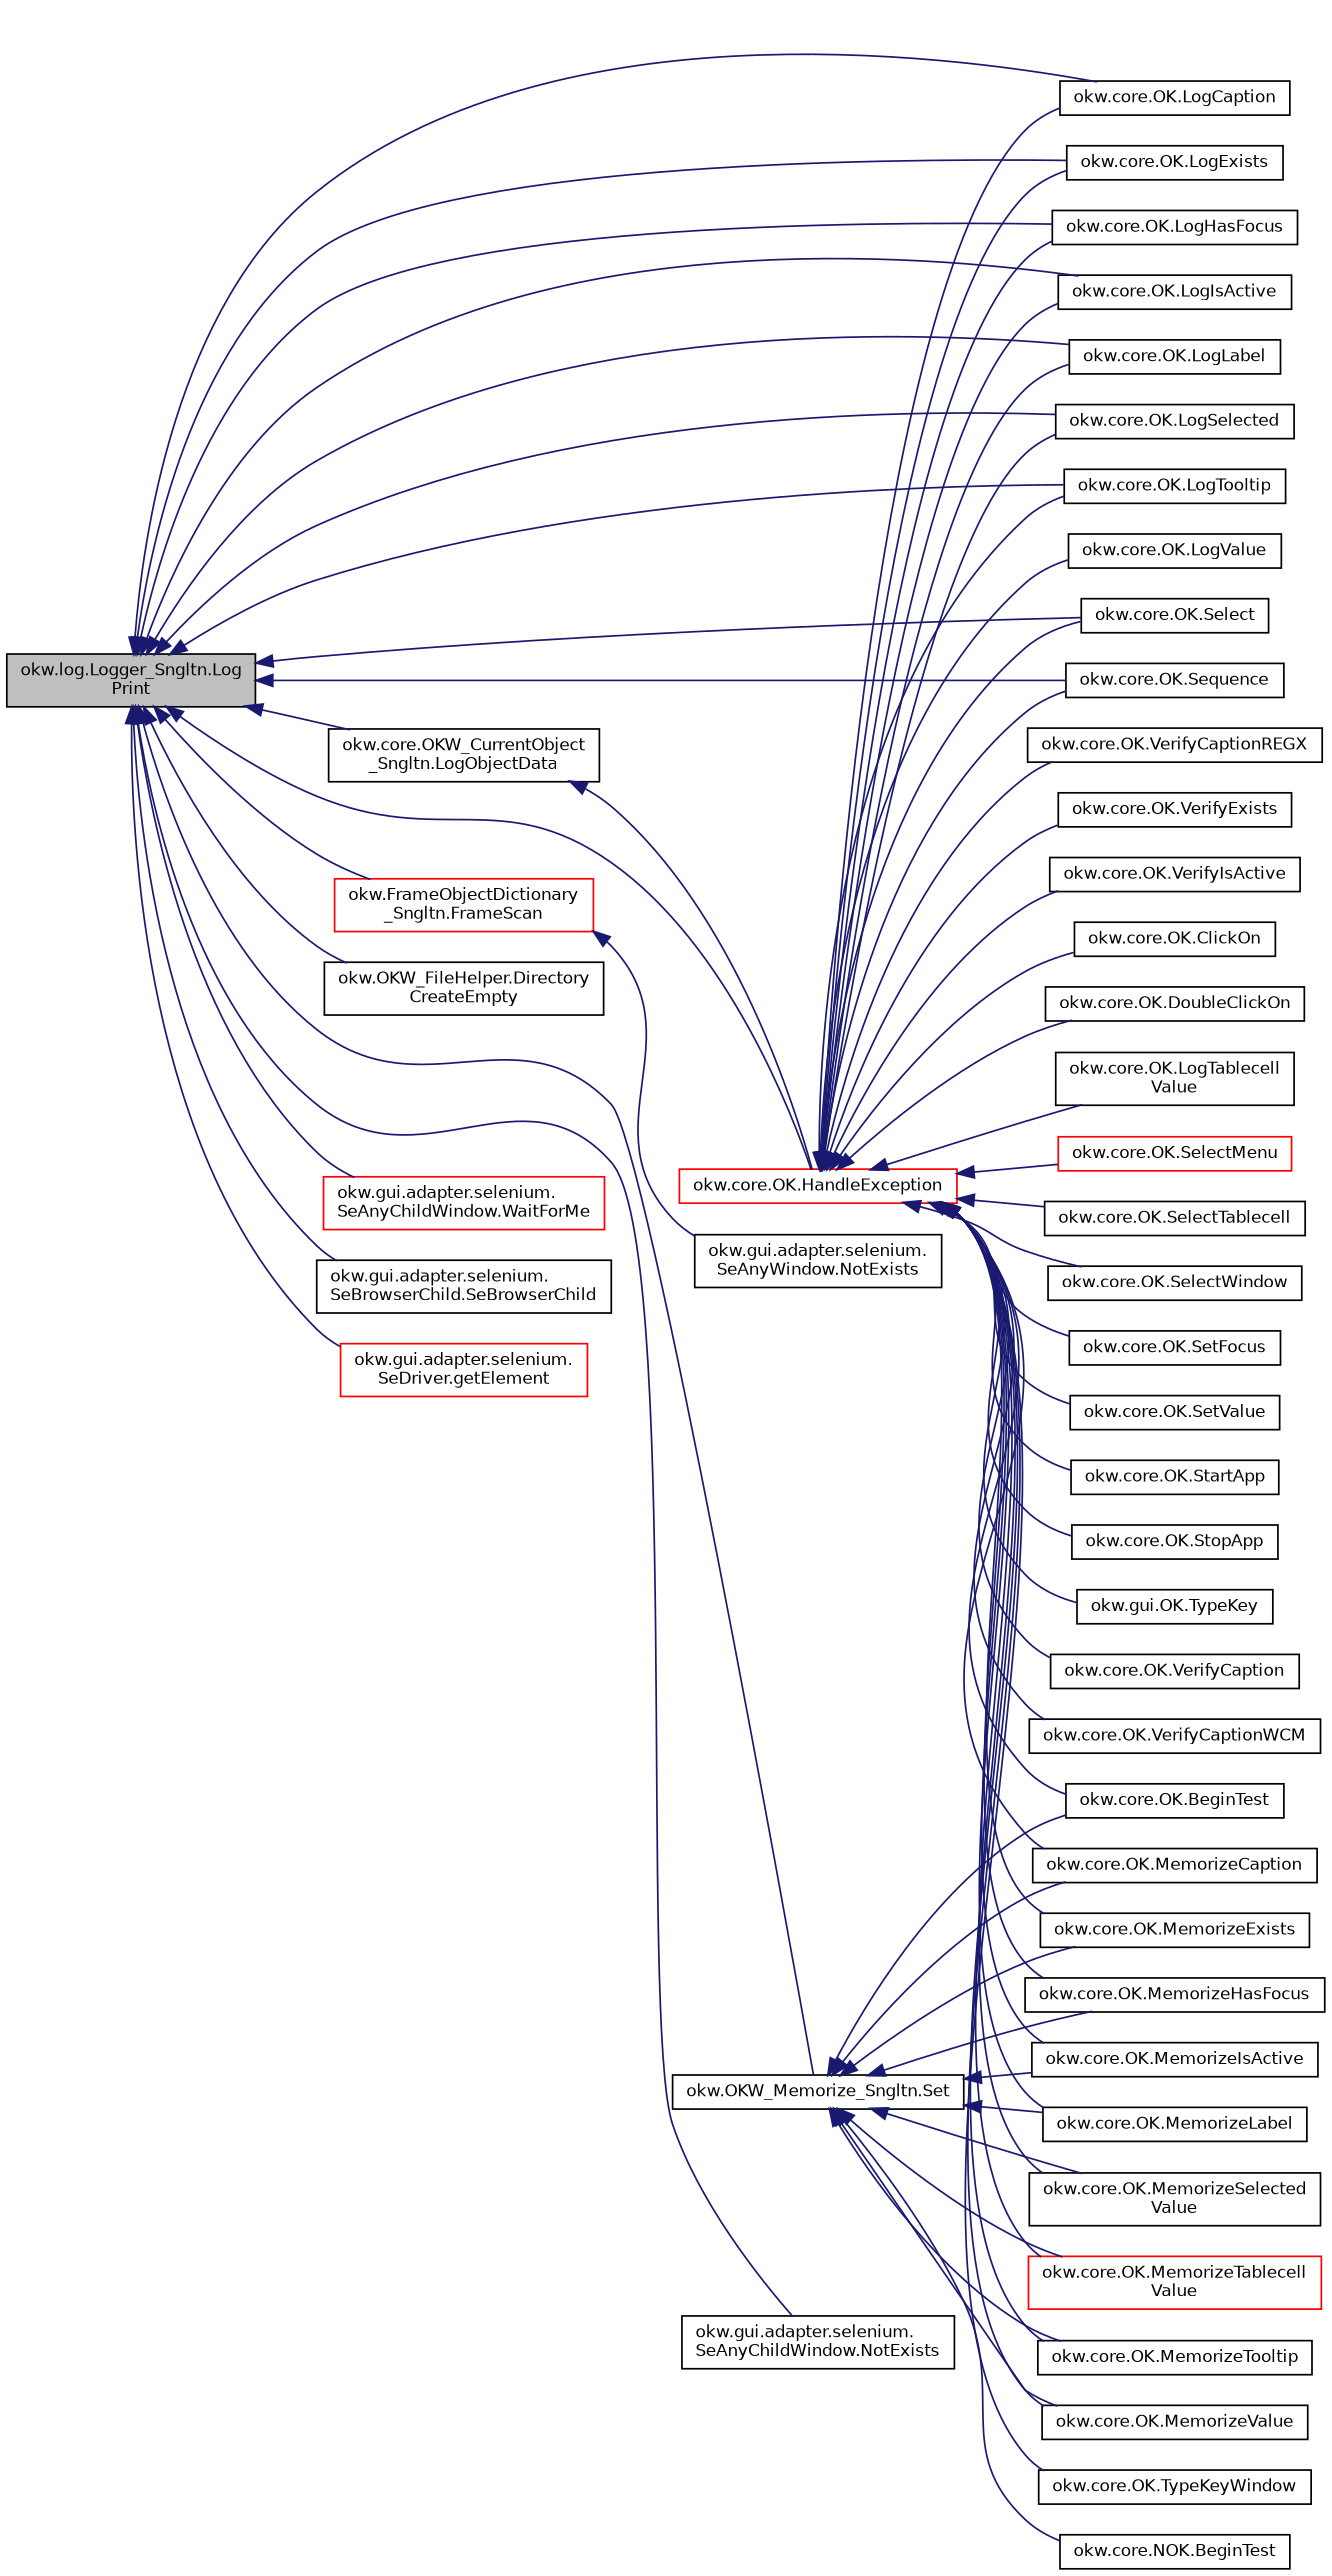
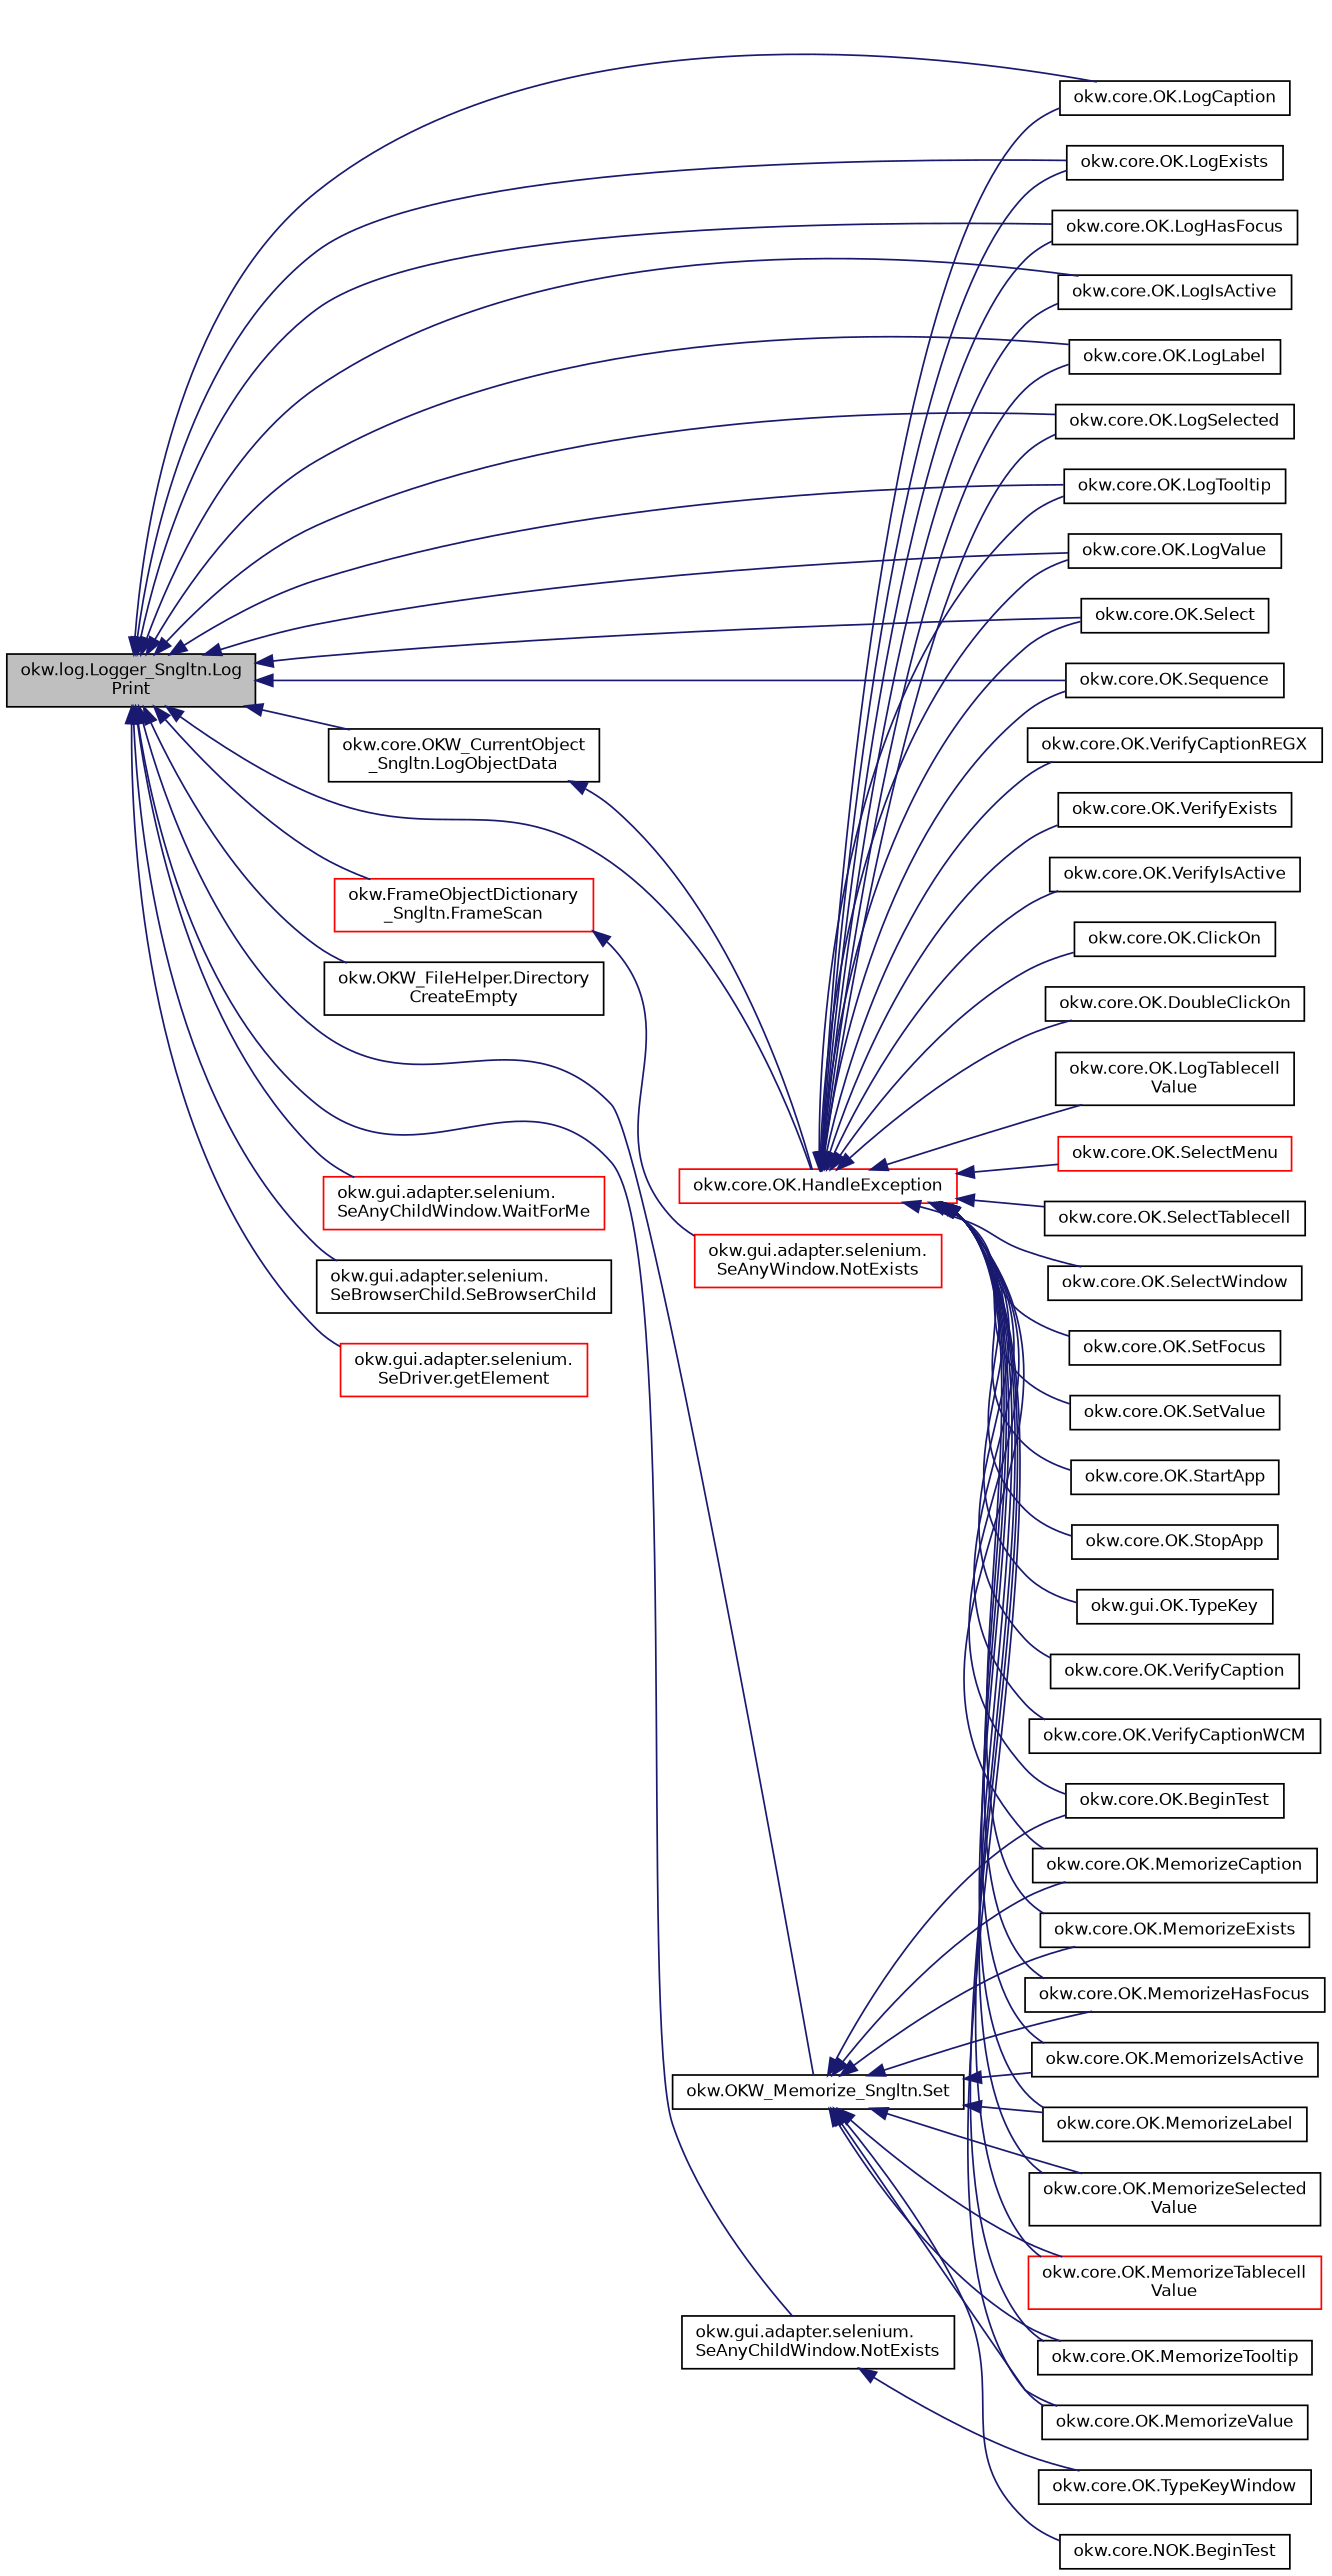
  digraph {
    rankdir=LR
    node [color=black fillcolor=white fontname=Helvetica fontsize=10 shape=record style=filled]
    edge [color=midnightblue dir=back fontname=Helvetica fontsize=10 labelfontname=Helvetica labelfontsize=10 style=solid]
    n1 [fillcolor=grey75 fontcolor=black height=0.2 label="okw.log.Logger_Sngltn.Log\lPrint" width=0.4]
    n2 [height=0.2 label="okw.core.OK.LogCaption" width=0.4]
    n3 [height=0.2 label="okw.core.OK.LogExists" width=0.4]
    n4 [height=0.2 label="okw.core.OK.LogHasFocus" width=0.4]
    n5 [height=0.2 label="okw.core.OK.LogIsActive" width=0.4]
    n6 [height=0.2 label="okw.core.OK.LogLabel" width=0.4]
    n7 [height=0.2 label="okw.core.OK.LogSelected" width=0.4]
    n8 [height=0.2 label="okw.core.OK.LogTooltip" width=0.4]
    n9 [height=0.2 label="okw.core.OK.LogValue" width=0.4]
    n10 [height=0.2 label="okw.core.OK.Select" width=0.4]
    n11 [height=0.2 label="okw.core.OK.Sequence" width=0.4]
    n12 [color=red height=0.2 label="okw.core.OK.HandleException" width=0.4]
    n13 [height=0.2 label="okw.core.OKW_CurrentObject\l_Sngltn.LogObjectData" width=0.4]
    n14 [color=red height=0.2 label="okw.FrameObjectDictionary\l_Sngltn.FrameScan" width=0.4]
    n15 [height=0.2 label="okw.OKW_FileHelper.Directory\lCreateEmpty" width=0.4]
    n16 [height=0.2 label="okw.OKW_Memorize_Sngltn.Set" width=0.4]
    n17 [height=0.2 label="okw.gui.adapter.selenium.\lSeAnyChildWindow.NotExists" width=0.4]
    n18 [color=red height=0.2 label="okw.gui.adapter.selenium.\lSeAnyChildWindow.WaitForMe" width=0.4]
    n19 [height=0.2 label="okw.gui.adapter.selenium.\lSeBrowserChild.SeBrowserChild" width=0.4]
    n20 [color=red height=0.2 label="okw.gui.adapter.selenium.\lSeDriver.getElement" width=0.4]
    n21 [height=0.2 label="okw.core.NOK.BeginTest" width=0.4]
    n22 [height=0.2 label="okw.core.OK.VerifyIsActive" width=0.4]
    n23 [height=0.2 label="okw.core.OK.BeginTest" width=0.4]
    n24 [height=0.2 label="okw.core.OK.ClickOn" width=0.4]
    n25 [height=0.2 label="okw.core.OK.DoubleClickOn" width=0.4]
    n26 [height=0.2 label="okw.core.OK.LogTablecell\lValue" width=0.4]
    n27 [height=0.2 label="okw.core.OK.MemorizeCaption" width=0.4]
    n28 [height=0.2 label="okw.core.OK.MemorizeExists" width=0.4]
    n29 [height=0.2 label="okw.core.OK.MemorizeHasFocus" width=0.4]
    n30 [height=0.2 label="okw.core.OK.MemorizeIsActive" width=0.4]
    n31 [height=0.2 label="okw.core.OK.MemorizeLabel" width=0.4]
    n32 [height=0.2 label="okw.core.OK.MemorizeSelected\lValue" width=0.4]
    n33 [color=red height=0.2 label="okw.core.OK.MemorizeTablecell\lValue" width=0.4]
    n34 [height=0.2 label="okw.core.OK.MemorizeTooltip" width=0.4]
    n35 [height=0.2 label="okw.core.OK.MemorizeValue" width=0.4]
    n36 [color=red height=0.2 label="okw.core.OK.SelectMenu" width=0.4]
    n37 [height=0.2 label="okw.core.OK.SelectTablecell" width=0.4]
    n38 [height=0.2 label="okw.core.OK.SelectWindow" width=0.4]
    n39 [height=0.2 label="okw.core.OK.SetFocus" width=0.4]
    n40 [height=0.2 label="okw.core.OK.SetValue" width=0.4]
    n41 [height=0.2 label="okw.core.OK.StartApp" width=0.4]
    n42 [height=0.2 label="okw.core.OK.StopApp" width=0.4]
    n43 [height=0.2 label="okw.gui.OK.TypeKey" width=0.4]
    n44 [height=0.2 label="okw.core.OK.TypeKeyWindow" width=0.4]
    n45 [height=0.2 label="okw.core.OK.VerifyCaption" width=0.4]
    n46 [height=0.2 label="okw.core.OK.VerifyCaptionWCM" width=0.4]
    n47 [height=0.2 label="okw.core.OK.VerifyCaptionREGX" width=0.4]
    n48 [height=0.2 label="okw.core.OK.VerifyExists" width=0.4]
-   n49 [height=0.2 label="okw.gui.adapter.selenium.\lSeAnyWindow.NotExists" width=0.4]
+   n49 [color=red height=0.2 label="okw.gui.adapter.selenium.\lSeAnyWindow.NotExists" width=0.4]
    n1 -> n2
    n1 -> n3
    n1 -> n4
    n1 -> n5
    n1 -> n6
    n1 -> n7
    n1 -> n8
+   n1 -> n9
    n1 -> n10
    n1 -> n11
    n1 -> n12
    n1 -> n13
    n1 -> n14
    n1 -> n15
    n1 -> n16
    n1 -> n17
    n1 -> n18
    n1 -> n19
    n1 -> n20
    n12 -> n2
    n12 -> n3
    n12 -> n4
    n12 -> n5
    n12 -> n6
    n12 -> n7
    n12 -> n8
    n12 -> n9
    n12 -> n10
    n12 -> n11
    n12 -> n22
    n12 -> n23
    n12 -> n24
    n12 -> n25
    n12 -> n26
    n12 -> n27
    n12 -> n28
    n12 -> n29
    n12 -> n30
    n12 -> n31
    n12 -> n32
    n12 -> n33
    n12 -> n34
    n12 -> n35
    n12 -> n36
    n12 -> n37
    n12 -> n38
    n12 -> n39
    n12 -> n40
    n12 -> n41
    n12 -> n42
    n12 -> n43
-   n12 -> n44
+   n17 -> n44
    n12 -> n45
    n12 -> n46
    n12 -> n47
    n12 -> n48
    n13 -> n12
    n14 -> n49
    n16 -> n21
    n16 -> n23
    n16 -> n27
    n16 -> n28
    n16 -> n29
    n16 -> n30
    n16 -> n31
    n16 -> n32
    n16 -> n33
    n16 -> n34
    n16 -> n35
  }
